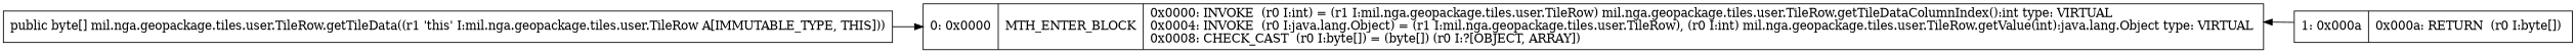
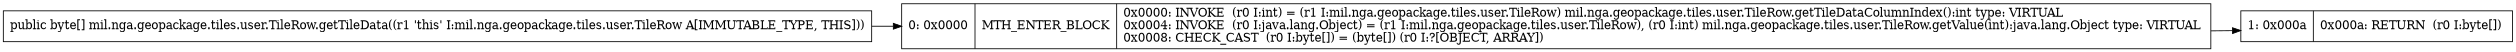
  digraph {
    rankdir=LR
    node [shape=record]
    n1 [label="{0\:\ 0x0000|MTH_ENTER_BLOCK\l|0x0000: INVOKE  (r0 I:int) = (r1 I:mil.nga.geopackage.tiles.user.TileRow) mil.nga.geopackage.tiles.user.TileRow.getTileDataColumnIndex():int type: VIRTUAL \l0x0004: INVOKE  (r0 I:java.lang.Object) = (r1 I:mil.nga.geopackage.tiles.user.TileRow), (r0 I:int) mil.nga.geopackage.tiles.user.TileRow.getValue(int):java.lang.Object type: VIRTUAL \l0x0008: CHECK_CAST  (r0 I:byte[]) = (byte[]) (r0 I:?[OBJECT, ARRAY]) \l}"]
    n2 [label="{1\:\ 0x000a|0x000a: RETURN  (r0 I:byte[]) \l}"]
    n3 [label="{public byte[] mil.nga.geopackage.tiles.user.TileRow.getTileData((r1 'this' I:mil.nga.geopackage.tiles.user.TileRow A[IMMUTABLE_TYPE, THIS])) }"]
-   n2 -> n1
+   n1 -> n2
    n3 -> n1
  }
